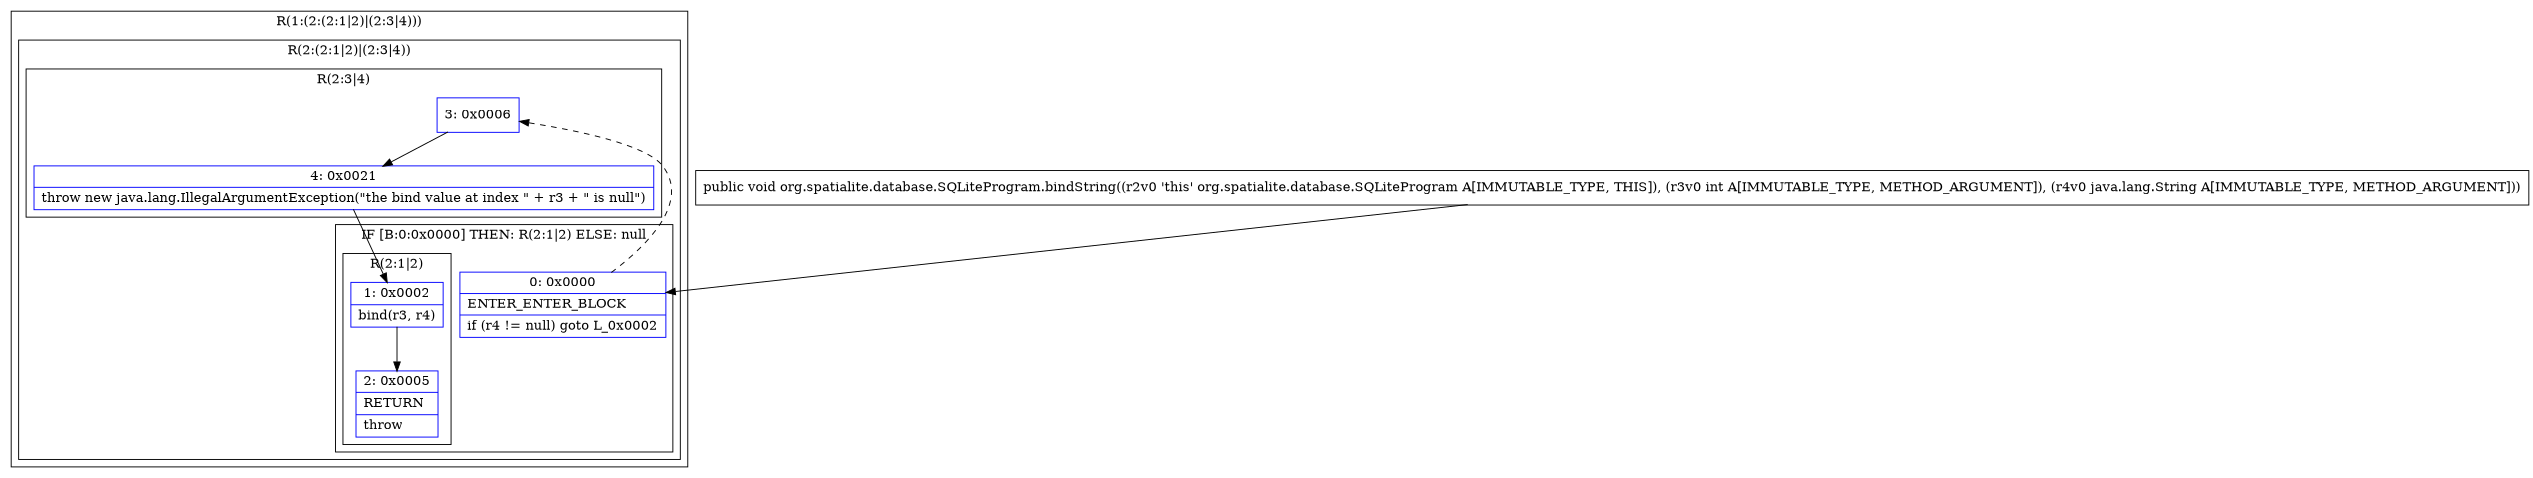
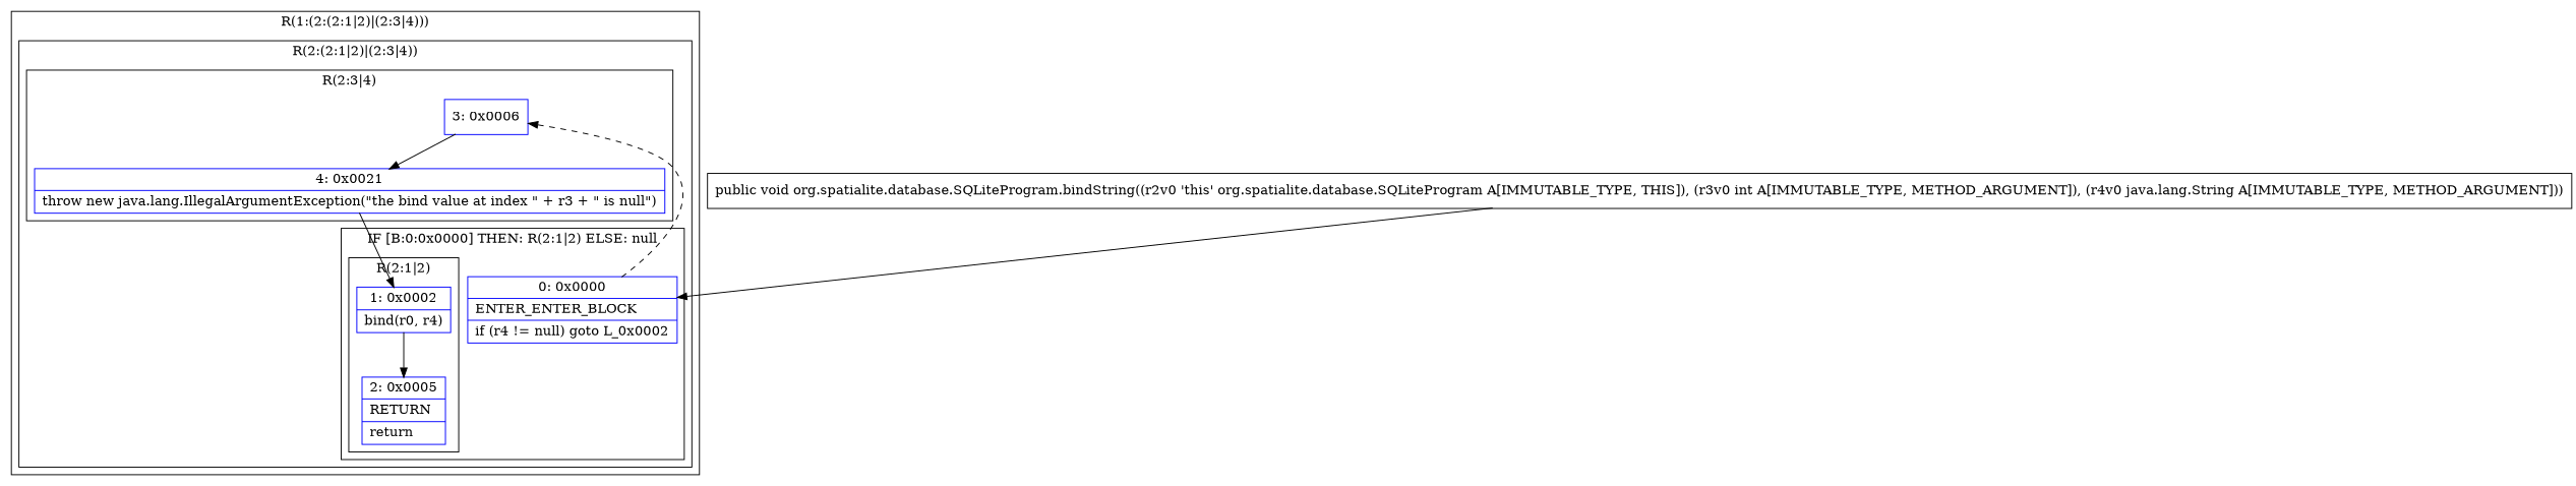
  digraph {
    node [color=blue shape=record]
-   n1 [label="{1\:\ 0x0002|bind(r3, r4)\l}"]
-   n2 [label="{2\:\ 0x0005|RETURN\l|throw\l}"]
+   n1 [label="{1\:\ 0x0002|bind(r0, r4)\l}"]
+   n2 [label="{2\:\ 0x0005|RETURN\l|return\l}"]
    n3 [label="{0\:\ 0x0000|ENTER_ENTER_BLOCK\l|if (r4 != null) goto L_0x0002\l}"]
    n4 [label="{3\:\ 0x0006}"]
    n5 [label="{4\:\ 0x0021|throw new java.lang.IllegalArgumentException(\"the bind value at index \" + r3 + \" is null\")\l}"]
    n6 [label="{public void org.spatialite.database.SQLiteProgram.bindString((r2v0 'this' org.spatialite.database.SQLiteProgram A[IMMUTABLE_TYPE, THIS]), (r3v0 int A[IMMUTABLE_TYPE, METHOD_ARGUMENT]), (r4v0 java.lang.String A[IMMUTABLE_TYPE, METHOD_ARGUMENT])) }" color=""]
    subgraph cluster_1 {
      label="R(1:(2:(2:1|2)|(2:3|4)))"
      subgraph cluster_2 {
        label="R(2:(2:1|2)|(2:3|4))"
        subgraph cluster_3 {
          label="IF [B:0:0x0000] THEN: R(2:1|2) ELSE: null"
          n3
          subgraph cluster_4 {
            label="R(2:1|2)"
            n1
            n2
          }
        }
        subgraph cluster_5 {
          label="R(2:3|4)"
          n4
          n5
        }
      }
    }
    n1 -> n2
    n3 -> n4 [style=dashed]
    n4 -> n5
    n5 -> n1
    n6 -> n3
  }
